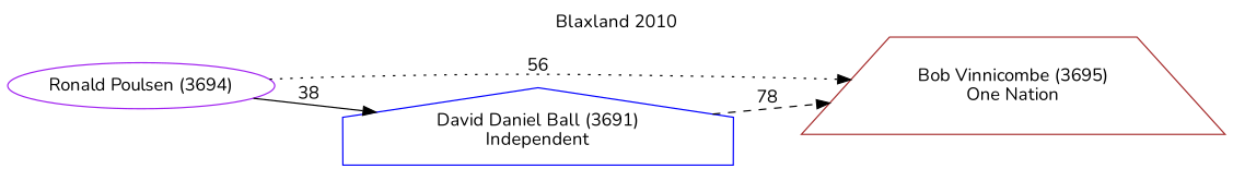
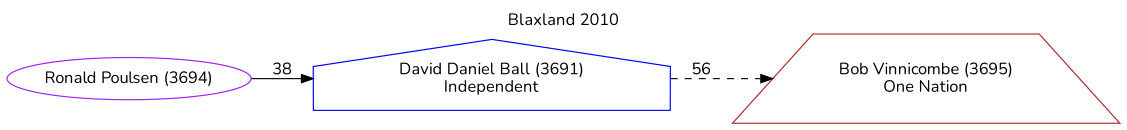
  digraph {
    fontname=Nunito
    label="Blaxland 2010"
    labelloc=t
    mclimit=10
    rankdir=LR
    node [fontname=Nunito]
    edge [fontname=Nunito]
    n1 [color=brown label="Bob Vinnicombe (3695)\nOne Nation" shape=trapezium]
    n2 [color=blue label="David Daniel Ball (3691)\nIndependent" shape=house]
    n3 [color=purple label="Ronald Poulsen (3694)\n" shape=ellipse]
-   n2 -> n1 [label=78 style=dashed]
-   n3 -> n1 [label=56 style=dotted]
+   n2 -> n1 [label=56 style=dashed]
    n3 -> n2 [label=38 style=solid]
  }
